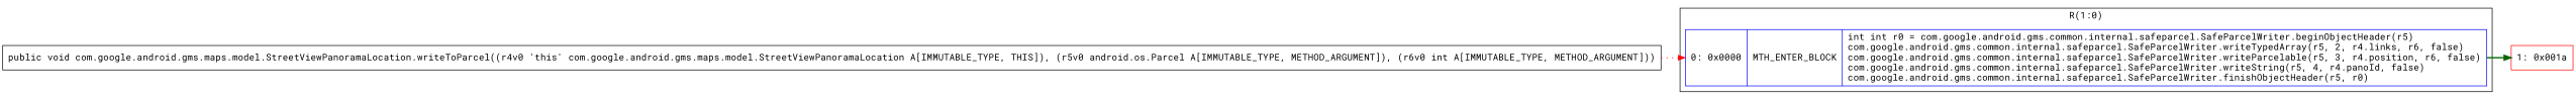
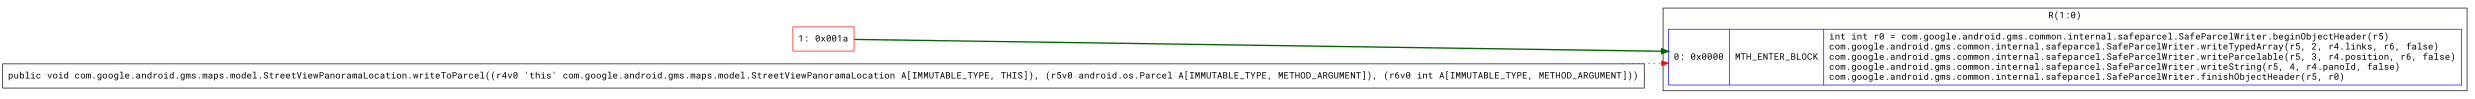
  digraph {
    rankdir=LR
    fontname="Roboto Mono"
    node [shape=record fontname="Roboto Mono"]
    edge [fontname="Roboto Mono"]
    n1 [color=blue label="{0\:\ 0x0000|MTH_ENTER_BLOCK\l|int int r0 = com.google.android.gms.common.internal.safeparcel.SafeParcelWriter.beginObjectHeader(r5)\lcom.google.android.gms.common.internal.safeparcel.SafeParcelWriter.writeTypedArray(r5, 2, r4.links, r6, false)\lcom.google.android.gms.common.internal.safeparcel.SafeParcelWriter.writeParcelable(r5, 3, r4.position, r6, false)\lcom.google.android.gms.common.internal.safeparcel.SafeParcelWriter.writeString(r5, 4, r4.panoId, false)\lcom.google.android.gms.common.internal.safeparcel.SafeParcelWriter.finishObjectHeader(r5, r0)\l}"]
    n2 [color=red label="{1\:\ 0x001a}"]
    n3 [label="{public void com.google.android.gms.maps.model.StreetViewPanoramaLocation.writeToParcel((r4v0 'this' com.google.android.gms.maps.model.StreetViewPanoramaLocation A[IMMUTABLE_TYPE, THIS]), (r5v0 android.os.Parcel A[IMMUTABLE_TYPE, METHOD_ARGUMENT]), (r6v0 int A[IMMUTABLE_TYPE, METHOD_ARGUMENT])) }"]
    subgraph cluster_1 {
      label="R(1:0)"
      n1
    }
-   n1 -> n2 [color=darkgreen style=bold]
+   n2 -> n1 [color=darkgreen style=bold]
    n3 -> n1 [color=red style=dotted]
  }
